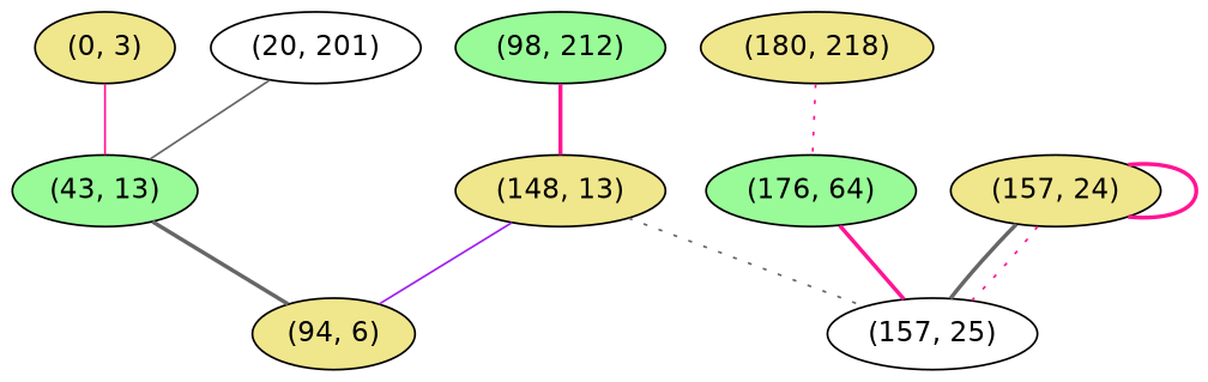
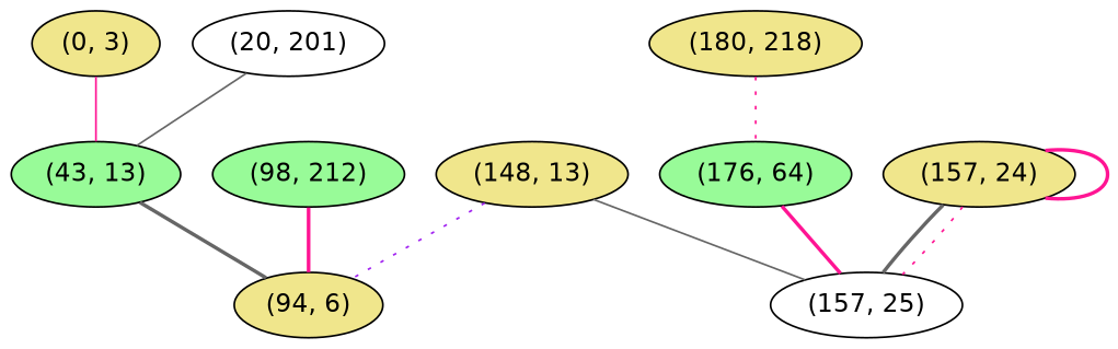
  graph {
    fontname="DejaVu Sans"
    node [fillcolor=khaki fontname="DejaVu Sans" style=filled]
    edge [color=deeppink fontname="DejaVu Sans" style=bold weight=1]
    "(157, 25)" [fillcolor=white]
    "(148, 13)"
    "(94, 6)"
    "(176, 64)" [fillcolor=palegreen]
    "(180, 218)"
    n6 [label="(0, 3)"]
    "(43, 13)" [fillcolor=palegreen]
    "(98, 212)" [fillcolor=palegreen]
    "(20, 201)" [fillcolor=white]
    "(157, 24)"
-   "(148, 13)" -- "(157, 25)" [color=gray40 style=dotted]
-   "(148, 13)" -- "(94, 6)" [color=purple style=solid]
+   "(148, 13)" -- "(157, 25)" [color=gray40 style=solid]
+   "(148, 13)" -- "(94, 6)" [color=purple style=dotted]
    "(176, 64)" -- "(157, 25)"
    "(180, 218)" -- "(176, 64)" [style=dotted]
    n6 -- "(43, 13)" [style=solid weight=4]
    "(43, 13)" -- "(94, 6)" [color=gray40]
-   "(98, 212)" -- "(148, 13)"
+   "(98, 212)" -- "(94, 6)"
    "(20, 201)" -- "(43, 13)" [color=gray40 style=solid]
    "(157, 24)" -- "(157, 25)" [color=gray40]
    "(157, 24)" -- "(157, 25)" [style=dotted]
    "(157, 24)" -- "(157, 24)" [weight=2]
  }
